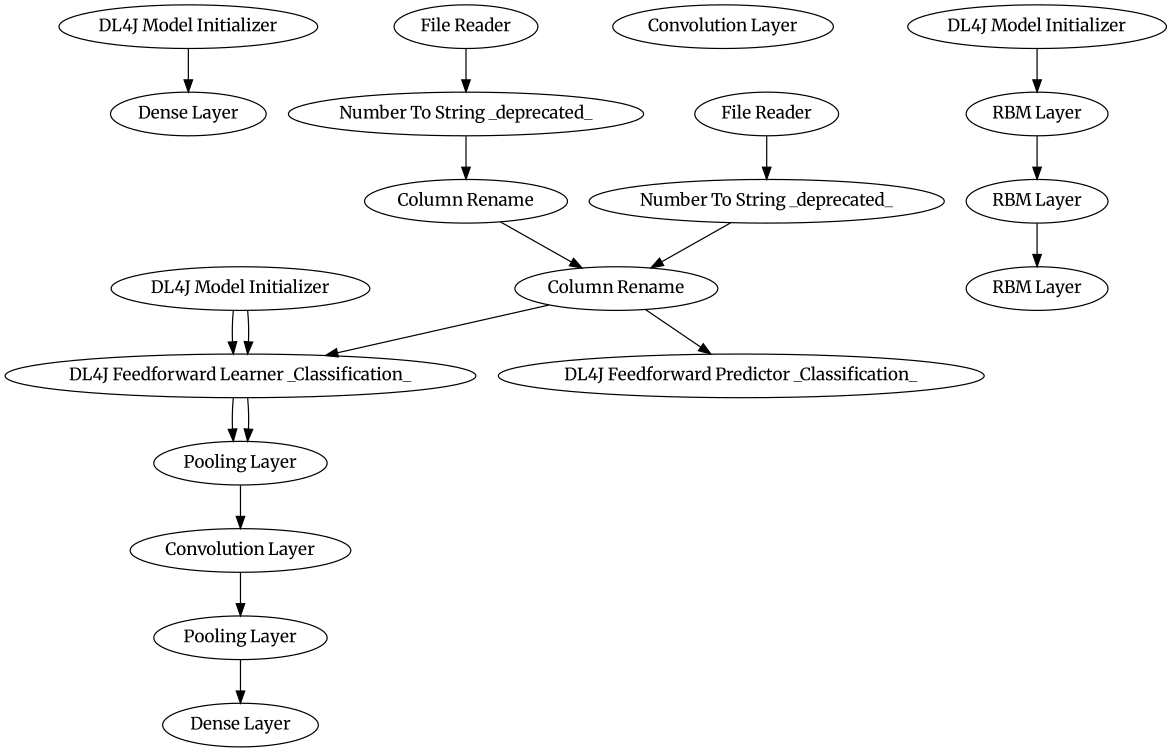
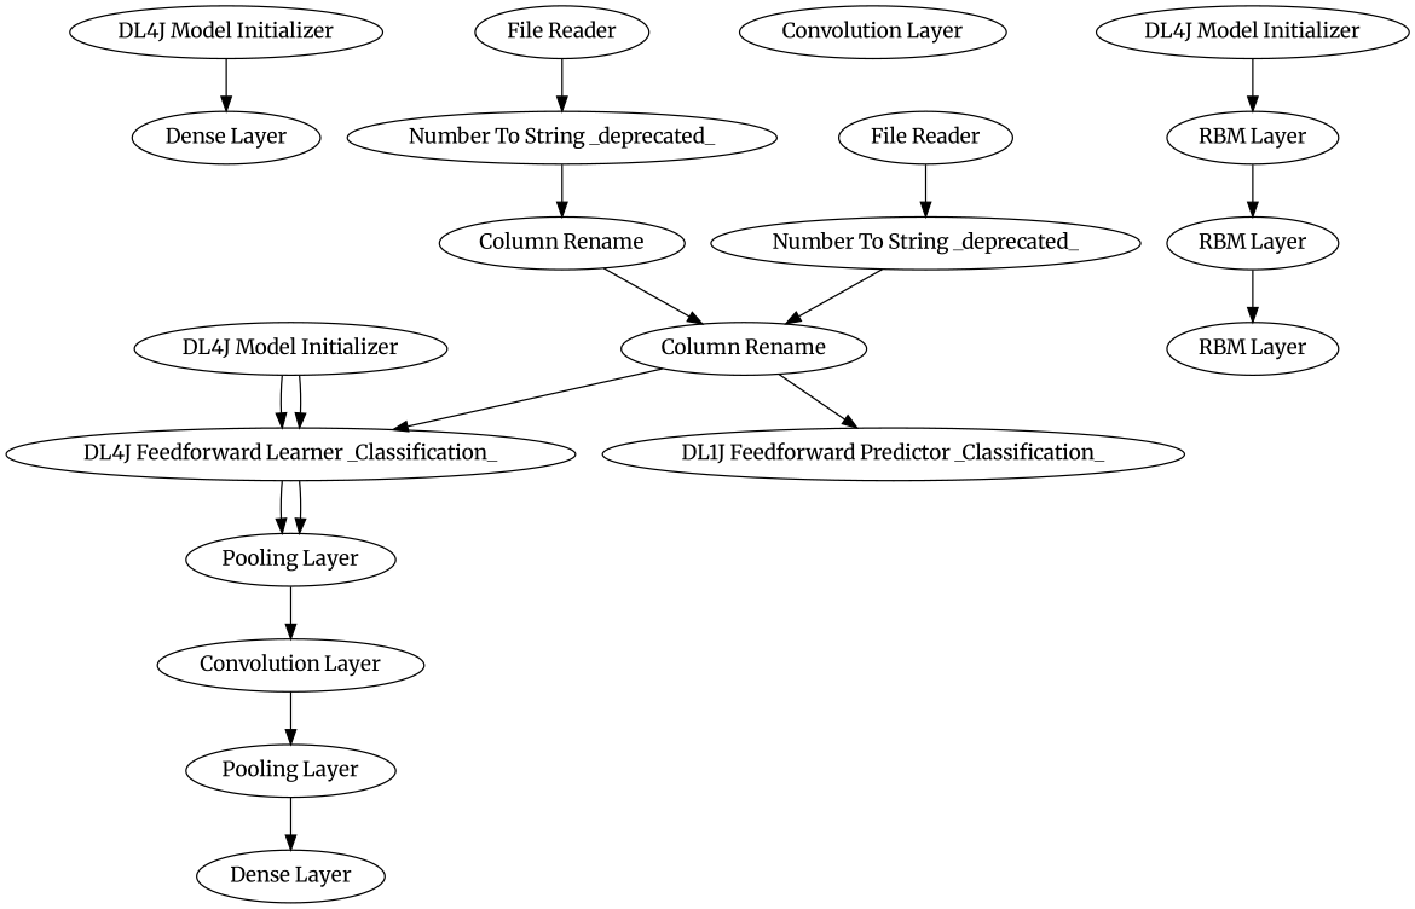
  digraph {
    rankdir=TB
    fontname=Merriweather
    node [fontname=Merriweather]
    edge [fontname=Merriweather]
    n1 [label="DL4J Model Initializer"]
    n2 [label="Dense Layer"]
    n3 [label="DL4J Model Initializer"]
    n4 [label="DL4J Feedforward Learner _Classification_"]
    n5 [label="Convolution Layer"]
    n6 [label="Pooling Layer"]
    n7 [label="Convolution Layer"]
    n8 [label="Pooling Layer"]
    n9 [label="Dense Layer"]
    n10 [label="DL4J Model Initializer"]
    n11 [label="RBM Layer"]
    n12 [label="RBM Layer"]
    n13 [label="RBM Layer"]
    n14 [label="File Reader"]
    n15 [label="Number To String _deprecated_"]
    n16 [label="Column Rename"]
    n17 [label="Column Rename"]
-   n18 [label="DL4J Feedforward Predictor _Classification_"]
+   n18 [label="DL1J Feedforward Predictor _Classification_"]
    n19 [label="File Reader"]
    n20 [label="Number To String _deprecated_"]
    n1 -> n2
    n3 -> n4
    n3 -> n4
    n4 -> n6
    n4 -> n6
    n6 -> n7
    n7 -> n8
    n8 -> n9
    n10 -> n11
    n11 -> n12
    n12 -> n13
    n14 -> n15
    n15 -> n16
    n16 -> n17
    n17 -> n4
    n17 -> n18
    n19 -> n20
    n20 -> n17
  }
